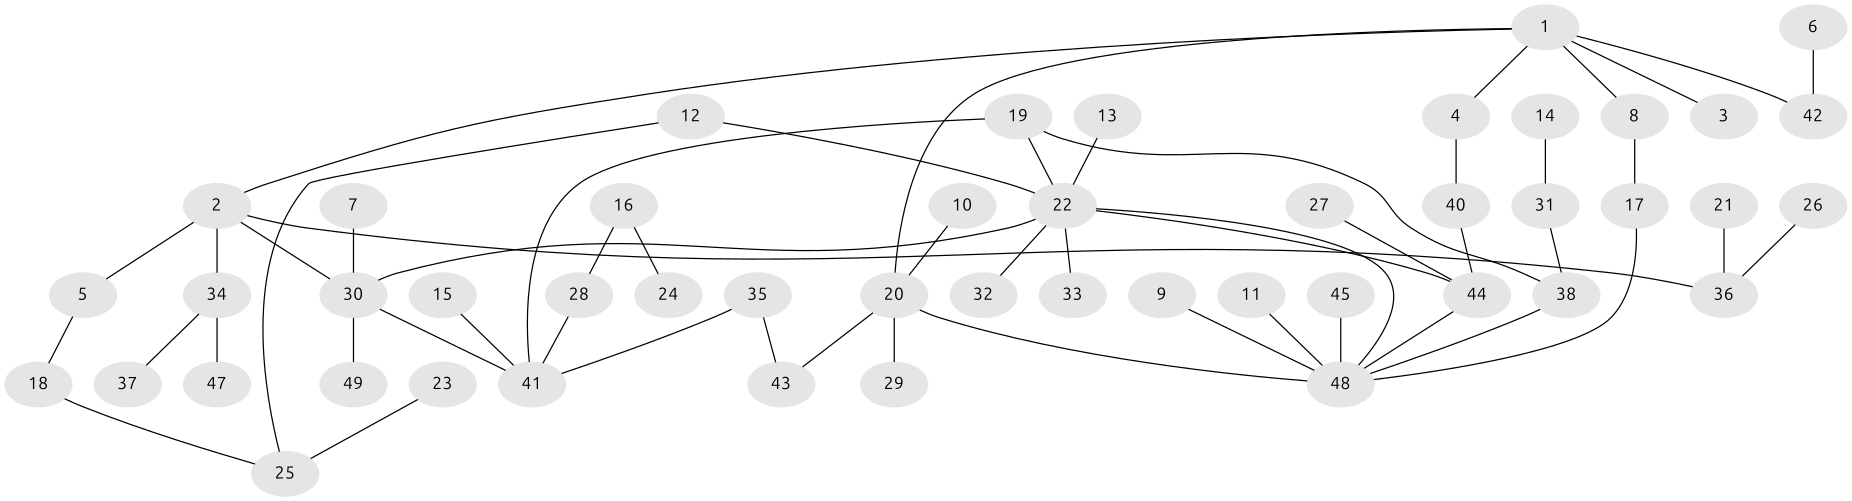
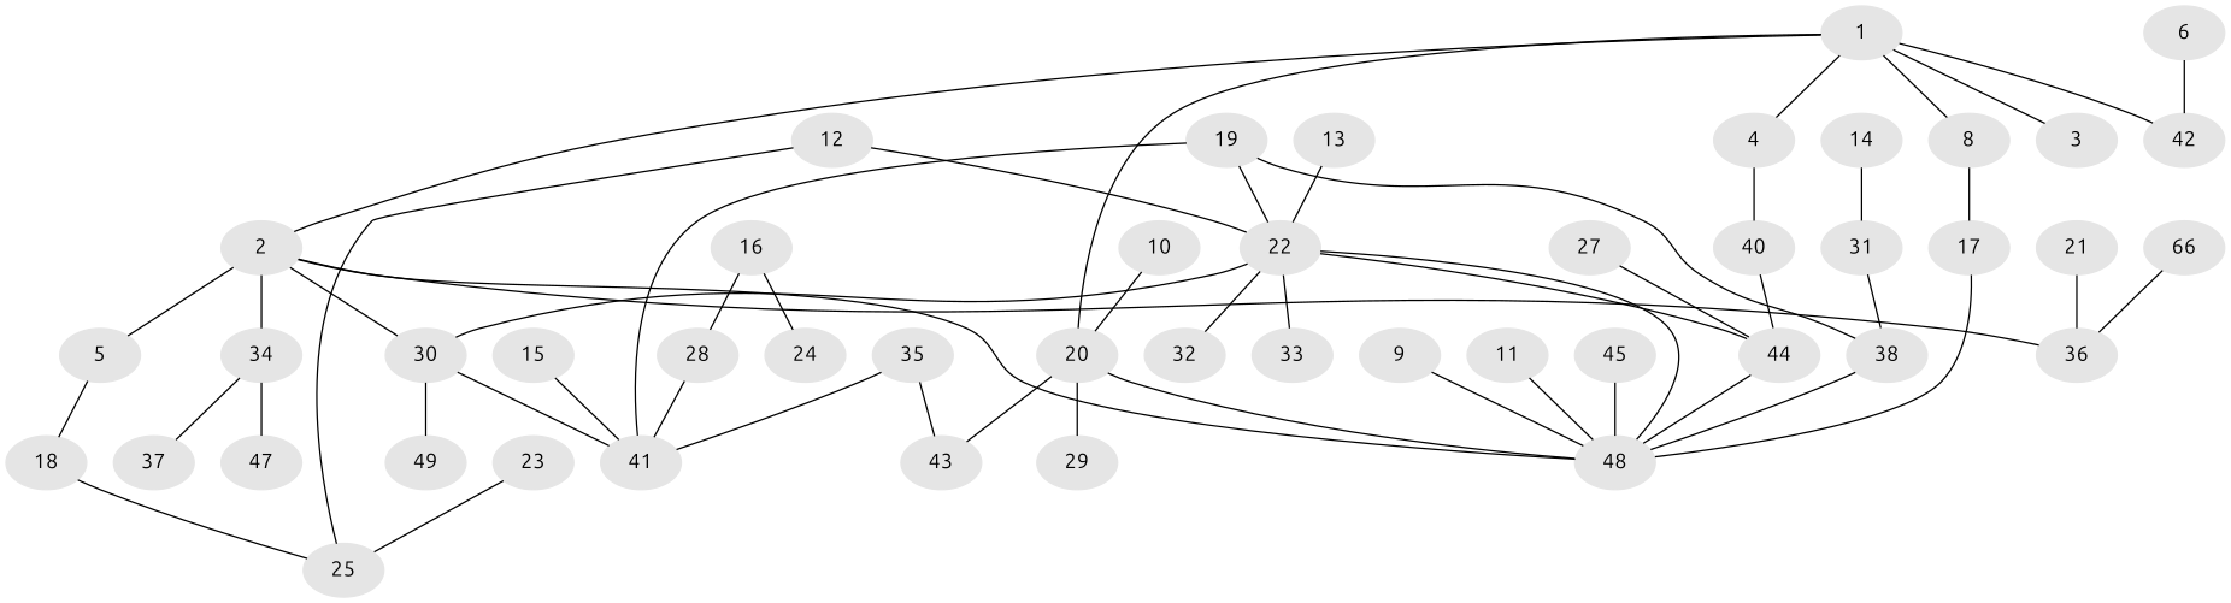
  graph {
    fontname=Ubuntu
    node [color=gray90 fontname=Ubuntu style=filled]
    edge [fontname=Ubuntu weight=1.0]
    1
    2
    3
    4
    8
    20
    42
    5
    30
    34
    36
    48
    40
    17
    29
    43
    18
    41
    49
    37
    47
    44
    25
    6
-   7
    9
    10
    11
    12
    22
    32
    33
    13
    14
    31
    38
    15
    16
    24
    28
    35
    19
    21
    23
-   26
+   26 [label=66]
    27
    45
    1 -- 2
    1 -- 3
    1 -- 4
    1 -- 8
    1 -- 20
    1 -- 42
    2 -- 5
    2 -- 30
    2 -- 34
    2 -- 36
+   2 -- 48
    4 -- 40
    8 -- 17
    20 -- 48
    20 -- 29
    20 -- 43
    5 -- 18
    30 -- 41
    30 -- 49
    34 -- 37
    34 -- 47
    40 -- 44
    17 -- 48
    18 -- 25
    44 -- 48
    6 -- 42
-   7 -- 30
    9 -- 48
    10 -- 20
    11 -- 48
    12 -- 25
    12 -- 22
    22 -- 30
    22 -- 48
    22 -- 44
    22 -- 32
    22 -- 33
    13 -- 22
    14 -- 31
    31 -- 38
    38 -- 48
    15 -- 41
    16 -- 24
    16 -- 28
    28 -- 41
    35 -- 43
    35 -- 41
    19 -- 41
    19 -- 22
    19 -- 38
    21 -- 36
    23 -- 25
    26 -- 36
    27 -- 44
    45 -- 48
  }
